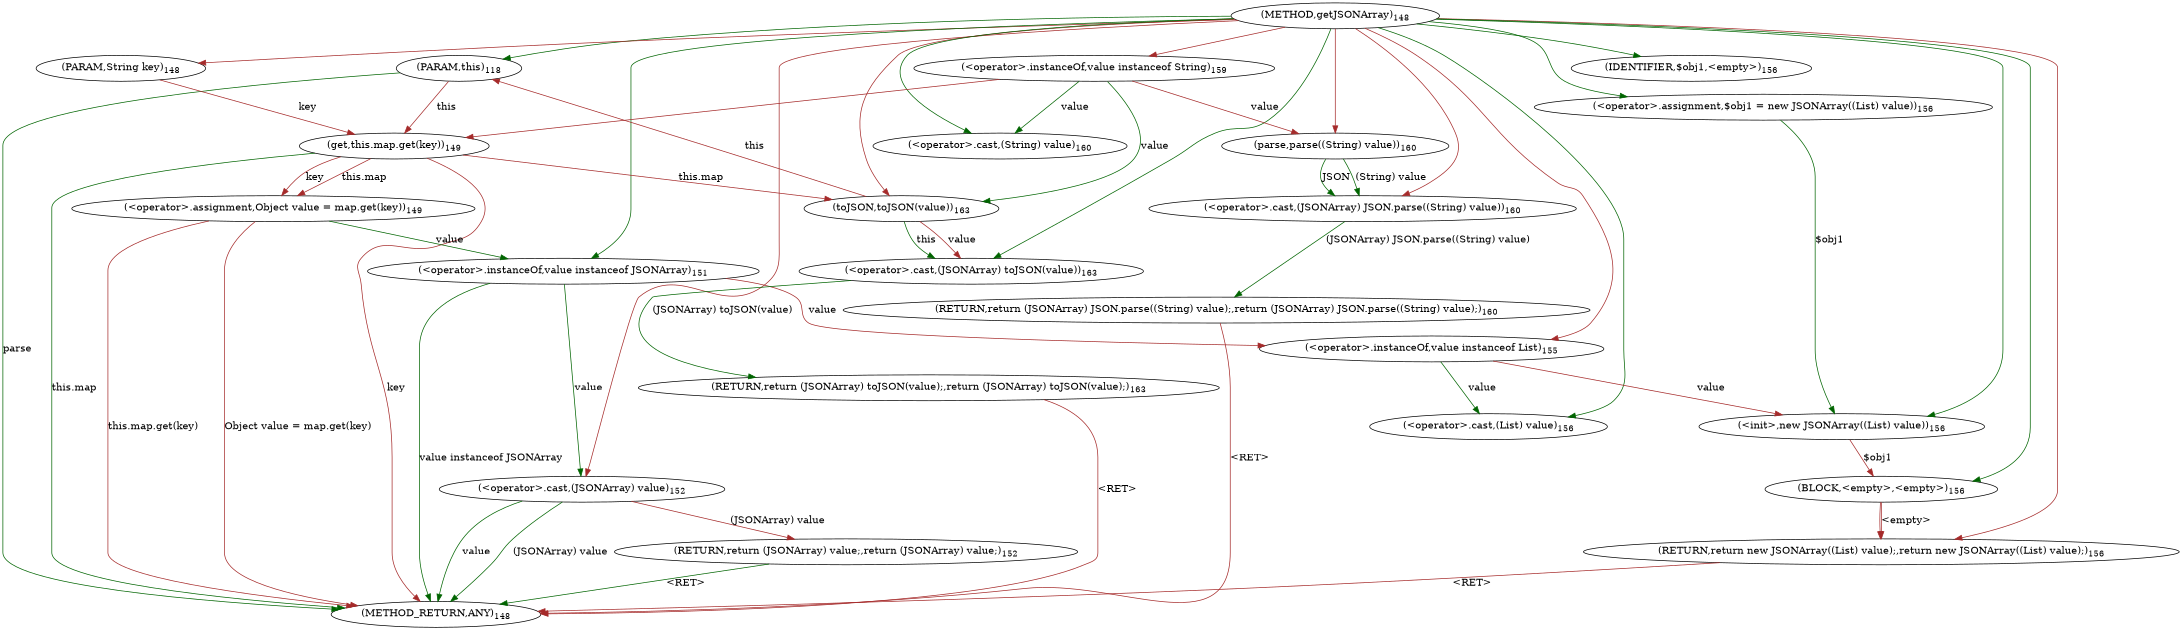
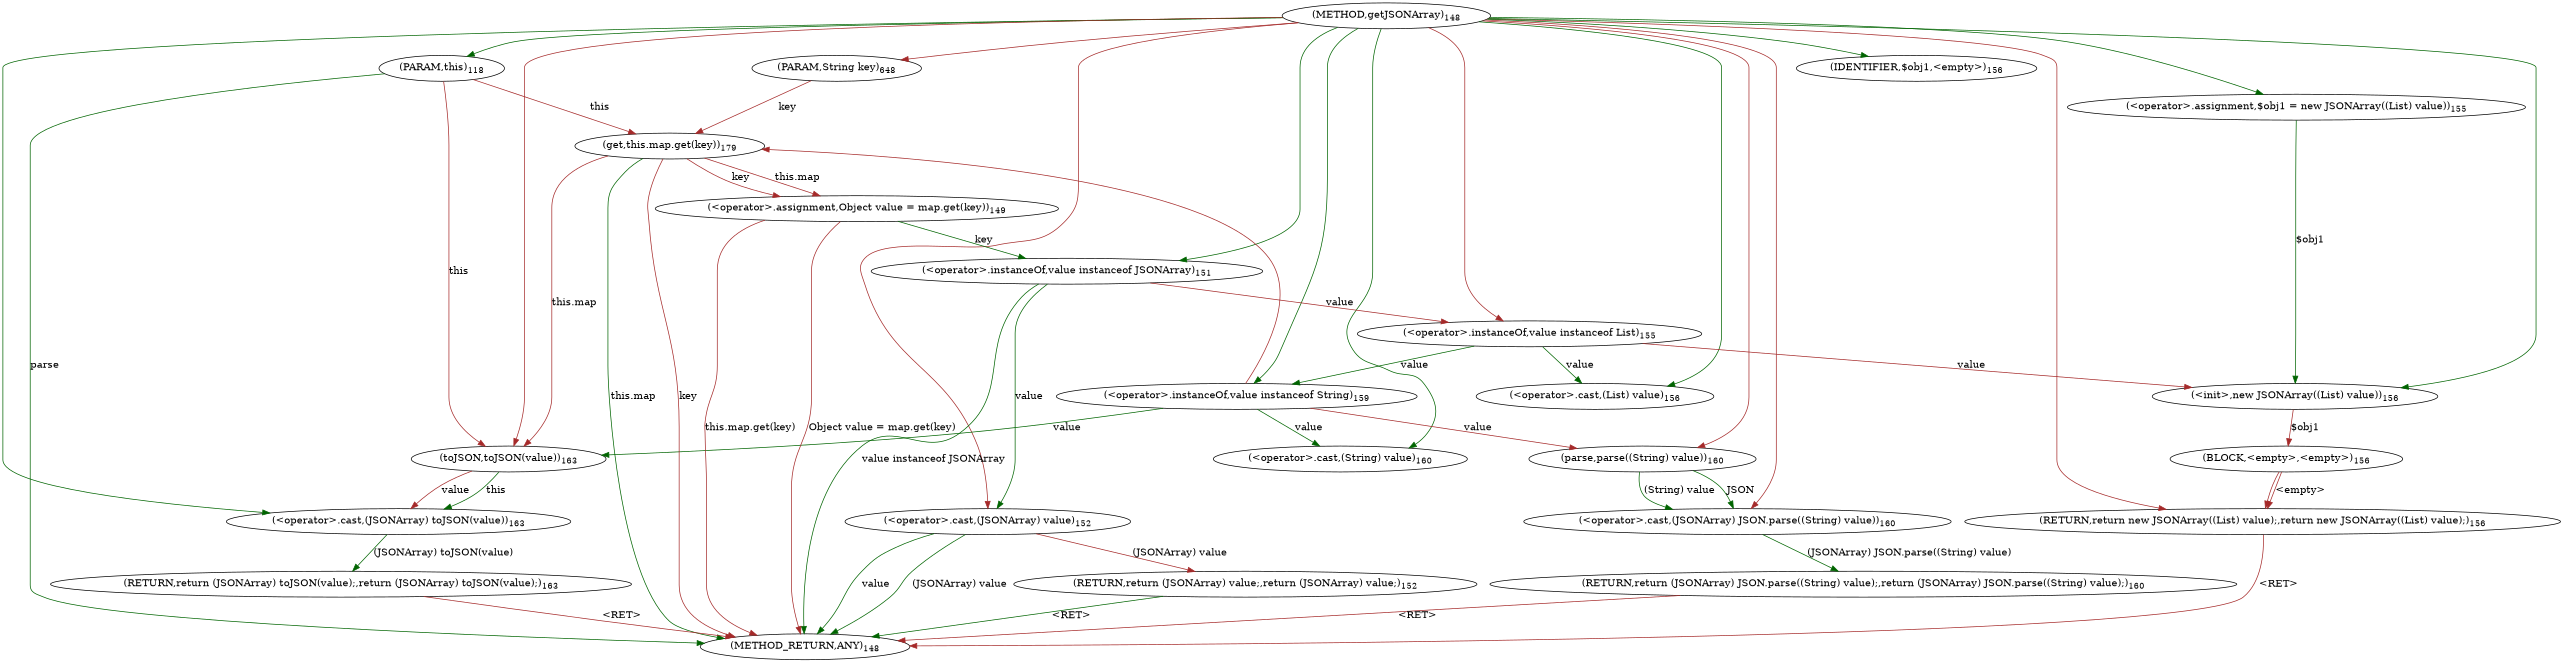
  digraph {
    edge [color=darkgreen]
    n1 [label=<(METHOD,getJSONArray)<SUB>148</SUB>>]
    n2 [label=<(PARAM,this)<SUB>118</SUB>>]
-   n3 [label=<(PARAM,String key)<SUB>148</SUB>>]
+   n3 [label=<(PARAM,String key)<SUB>648</SUB>>]
    n4 [label=<(&lt;operator&gt;.instanceOf,value instanceof JSONArray)<SUB>151</SUB>>]
    n5 [label=<(&lt;operator&gt;.instanceOf,value instanceof List)<SUB>155</SUB>>]
    n6 [label=<(&lt;operator&gt;.instanceOf,value instanceof String)<SUB>159</SUB>>]
    n7 [label=<(&lt;operator&gt;.cast,(JSONArray) toJSON(value))<SUB>163</SUB>>]
    n8 [label=<(RETURN,return new JSONArray((List) value);,return new JSONArray((List) value);)<SUB>156</SUB>>]
    n9 [label=<(&lt;operator&gt;.cast,(JSONArray) value)<SUB>152</SUB>>]
    n10 [label=<(BLOCK,&lt;empty&gt;,&lt;empty&gt;)<SUB>156</SUB>>]
    n11 [label=<(&lt;operator&gt;.cast,(JSONArray) JSON.parse((String) value))<SUB>160</SUB>>]
    n12 [label=<(toJSON,toJSON(value))<SUB>163</SUB>>]
-   n13 [label=<(&lt;operator&gt;.assignment,$obj1 = new JSONArray((List) value))<SUB>156</SUB>>]
+   n13 [label=<(&lt;operator&gt;.assignment,$obj1 = new JSONArray((List) value))<SUB>155</SUB>>]
    n14 [label=<(&lt;init&gt;,new JSONArray((List) value))<SUB>156</SUB>>]
    n15 [label=<(IDENTIFIER,$obj1,&lt;empty&gt;)<SUB>156</SUB>>]
    n16 [label=<(parse,parse((String) value))<SUB>160</SUB>>]
    n17 [label=<(&lt;operator&gt;.cast,(List) value)<SUB>156</SUB>>]
    n18 [label=<(&lt;operator&gt;.cast,(String) value)<SUB>160</SUB>>]
-   n19 [label=<(get,this.map.get(key))<SUB>149</SUB>>]
+   n19 [label=<(get,this.map.get(key))<SUB>179</SUB>>]
    n20 [label=<(METHOD_RETURN,ANY)<SUB>148</SUB>>]
    n21 [label=<(RETURN,return (JSONArray) toJSON(value);,return (JSONArray) toJSON(value);)<SUB>163</SUB>>]
    n22 [label=<(&lt;operator&gt;.assignment,Object value = map.get(key))<SUB>149</SUB>>]
    n23 [label=<(RETURN,return (JSONArray) value;,return (JSONArray) value;)<SUB>152</SUB>>]
    n24 [label=<(RETURN,return (JSONArray) JSON.parse((String) value);,return (JSONArray) JSON.parse((String) value);)<SUB>160</SUB>>]
    n1 -> n2
    n1 -> n3 [color=brown]
    n1 -> n4
    n1 -> n5 [color=brown]
-   n1 -> n6 [color=brown]
+   n1 -> n6
    n1 -> n7
    n1 -> n8 [color=brown]
    n1 -> n9 [color=brown]
-   n1 -> n10
    n1 -> n11 [color=brown]
    n1 -> n12 [color=brown]
    n1 -> n13
    n1 -> n14
    n1 -> n15
    n1 -> n16 [color=brown]
    n1 -> n17
    n1 -> n18
-   n12 -> n2 [color=brown label=this]
+   n2 -> n12 [color=brown label=this]
    n2 -> n19 [color=brown label=this]
    n2 -> n20 [label=parse]
    n3 -> n19 [color=brown label=key]
    n4 -> n5 [color=brown label=value]
    n4 -> n9 [label=value]
    n4 -> n20 [label="value instanceof JSONArray"]
+   n5 -> n6 [label=value]
    n5 -> n14 [color=brown label=value]
    n5 -> n17 [label=value]
    n6 -> n12 [label=value]
    n6 -> n16 [color=brown label=value]
    n6 -> n18 [label=value]
    n6 -> n19 [color=brown]
    n7 -> n21 [label="(JSONArray) toJSON(value)"]
    n8 -> n20 [color=brown label="&lt;RET&gt;"]
    n9 -> n20 [label=value]
    n9 -> n20 [label="(JSONArray) value"]
    n9 -> n23 [color=brown label="(JSONArray) value"]
    n10 -> n8 [color=brown]
    n10 -> n8 [color=brown label="&lt;empty&gt;"]
    n11 -> n24 [label="(JSONArray) JSON.parse((String) value)"]
    n12 -> n7 [label=this]
    n12 -> n7 [color=brown label=value]
    n13 -> n14 [label="$obj1"]
    n14 -> n10 [color=brown label="$obj1"]
    n16 -> n11 [label=JSON]
    n16 -> n11 [label="(String) value"]
    n19 -> n12 [color=brown label="this.map"]
    n19 -> n20 [label="this.map"]
    n19 -> n20 [color=brown label=key]
    n19 -> n22 [color=brown label="this.map"]
    n19 -> n22 [color=brown label=key]
    n21 -> n20 [color=brown label="&lt;RET&gt;"]
-   n22 -> n4 [label=value]
+   n22 -> n4 [label=key]
    n22 -> n20 [color=brown label="this.map.get(key)"]
    n22 -> n20 [color=brown label="Object value = map.get(key)"]
    n23 -> n20 [label="&lt;RET&gt;"]
    n24 -> n20 [color=brown label="&lt;RET&gt;"]
  }
